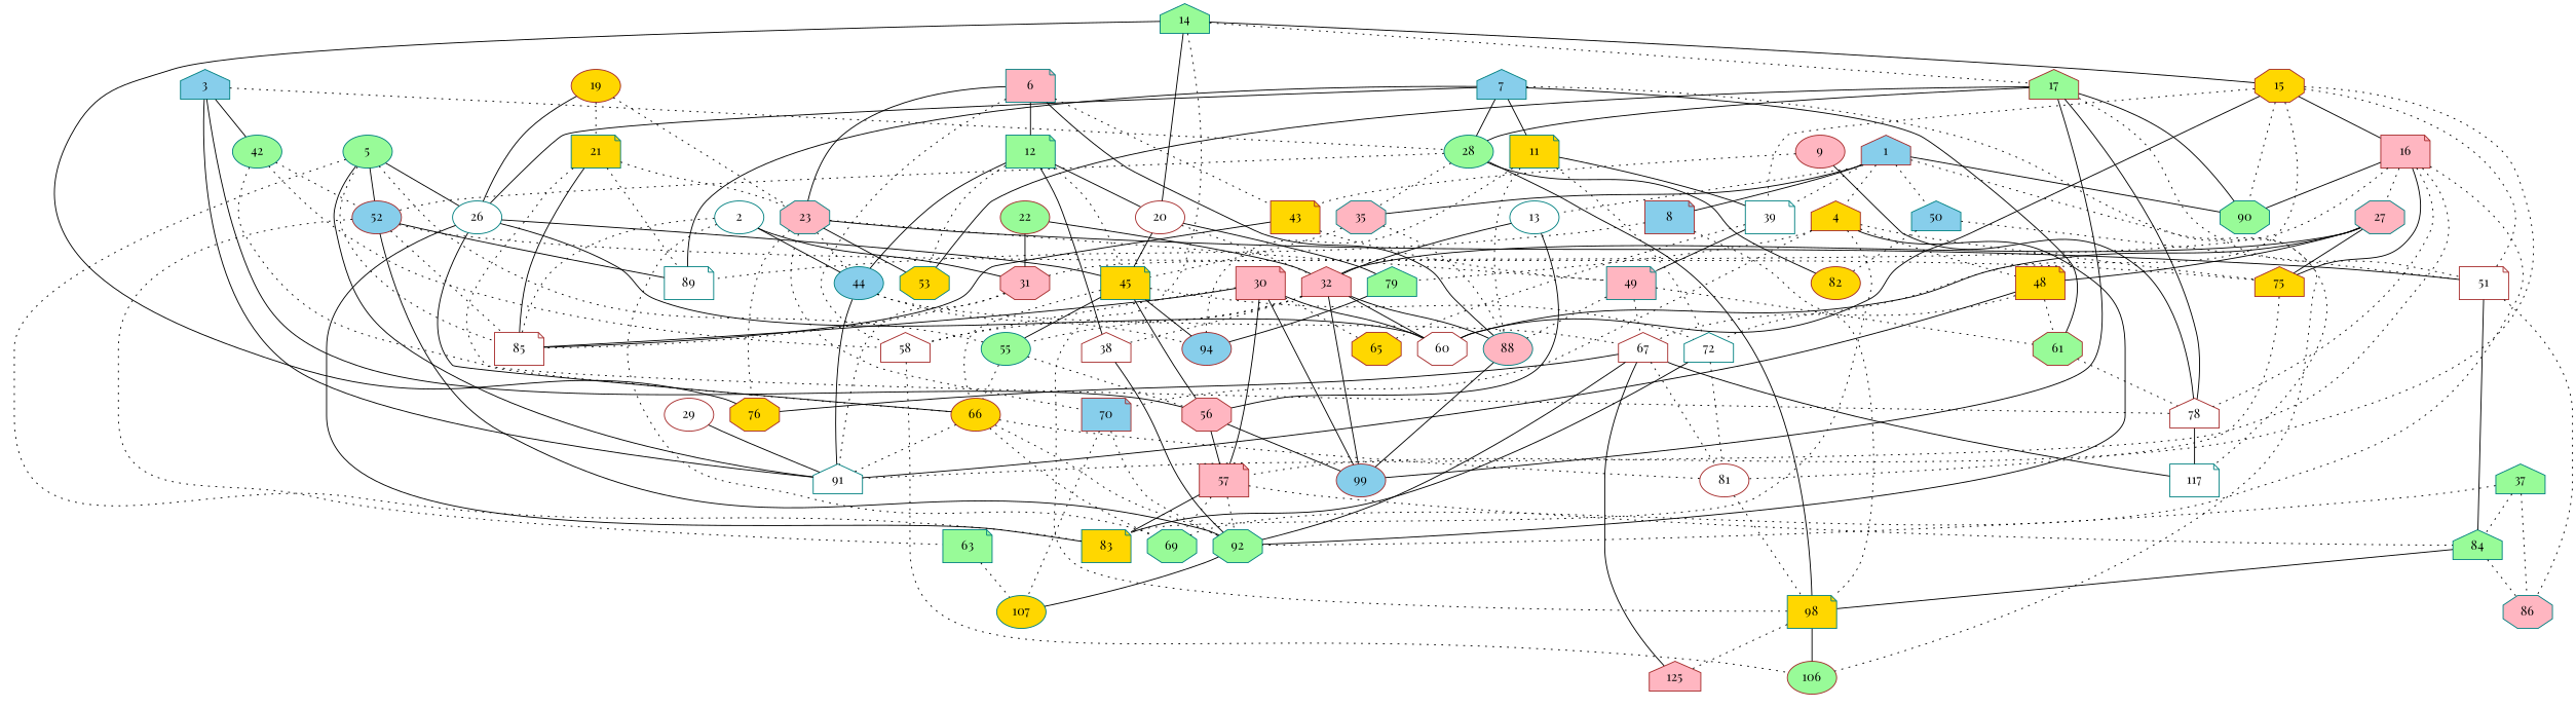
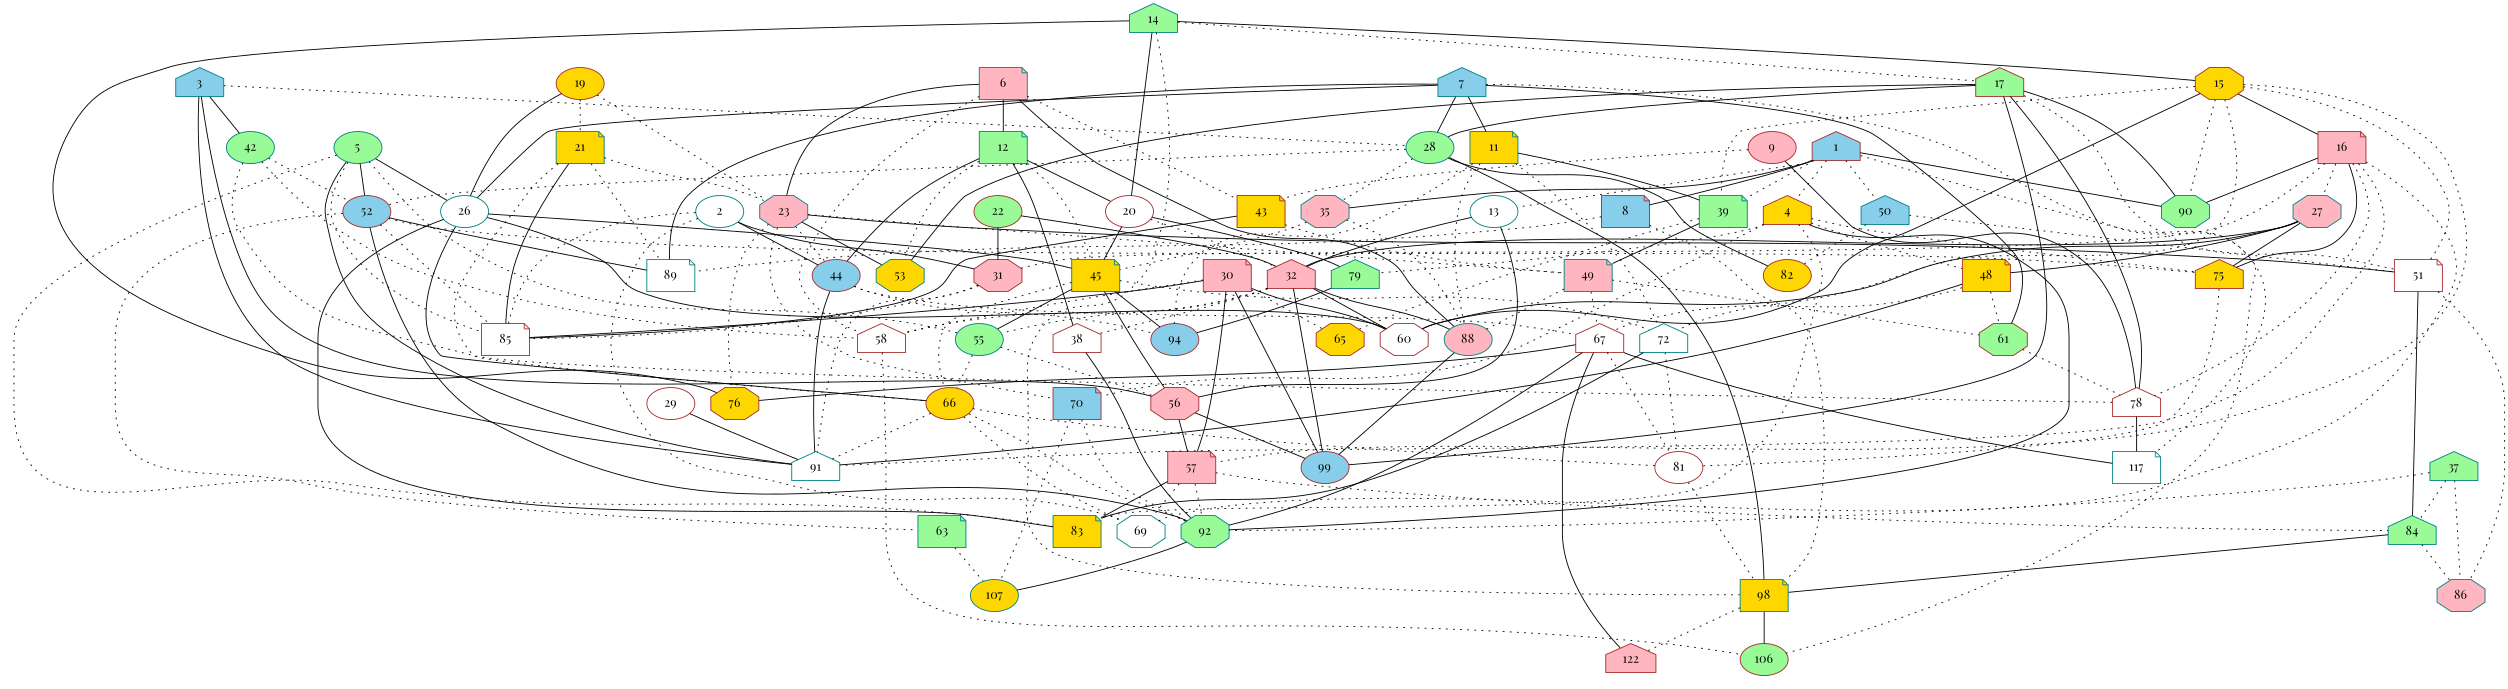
  graph {
    fontname="Playfair Display"
    node [color=brown fillcolor=white fontname="Playfair Display" shape=ellipse style=filled]
    edge [fontname="Playfair Display" style=dotted]
    1 [fillcolor=skyblue shape=house super="+24"]
    4 [fillcolor=gold shape=house super="+96"]
    8 [fillcolor=skyblue shape=note]
    13 [color=teal]
    35 [color=teal fillcolor=lightpink shape=octagon super="+40"]
-   39 [color=teal shape=note super="+111"]
+   39 [color=teal fillcolor=palegreen shape=note super="+111"]
    50 [color=teal fillcolor=skyblue shape=house]
    90 [color=teal fillcolor=palegreen shape=octagon]
    106 [fillcolor=palegreen super="+113"]
    48 [fillcolor=gold shape=note super="+114"]
    70 [fillcolor=skyblue shape=note]
    75 [fillcolor=gold shape=house super="+100"]
    79 [color=teal fillcolor=palegreen shape=house]
    83 [color=teal fillcolor=gold shape=note super="+101"]
    92 [color=teal fillcolor=palegreen shape=octagon super="+109"]
    89 [color=teal shape=note super="+95"]
    98 [color=teal fillcolor=gold shape=note super="+120"]
    56 [fillcolor=lightpink shape=octagon super="+108"]
    32 [fillcolor=lightpink shape=house super="+47"]
    88 [color=teal fillcolor=lightpink super="+126"]
    45 [color=teal fillcolor=gold shape=note super="+103"]
    49 [color=teal fillcolor=lightpink shape=note super="+71"]
    65 [fillcolor=gold shape=octagon]
    51 [shape=note]
    82 [fillcolor=gold]
    31 [fillcolor=lightpink shape=octagon super="+64"]
    85 [shape=note]
    91 [color=teal shape=house super="+119"]
    2 [color=teal]
-   69 [color=teal fillcolor=palegreen shape=octagon]
-   44 [color=teal fillcolor=skyblue super="+54"]
+   69 [color=teal shape=octagon]
+   44 [fillcolor=skyblue super="+54"]
    3 [color=teal fillcolor=skyblue shape=house super="+105"]
    28 [color=teal fillcolor=palegreen super="+41"]
    42 [color=teal fillcolor=palegreen]
    52 [fillcolor=skyblue super="+93"]
    58 [shape=house]
    78 [shape=house super="+104"]
    57 [fillcolor=lightpink shape=note super="+59"]
    99 [fillcolor=skyblue]
    61 [fillcolor=palegreen shape=octagon super="+74"]
    67 [shape=house super="+77"]
    107 [color=teal fillcolor=gold]
    81 [super="+110"]
    94 [fillcolor=skyblue super="+102"]
    5 [color=teal fillcolor=palegreen super="+112"]
    26 [color=teal super="+80"]
    55 [color=teal fillcolor=palegreen super="+97"]
    60 [shape=octagon super="+124"]
    66 [fillcolor=gold super="+121"]
    63 [color=teal fillcolor=palegreen shape=note]
    6 [color=teal fillcolor=lightpink shape=note super="+68"]
    12 [color=teal fillcolor=palegreen shape=note super="+36"]
    23 [color=teal fillcolor=lightpink shape=octagon super="+34"]
    43 [fillcolor=gold shape=note]
    20 [super="+123"]
    38 [shape=house]
    53 [color=teal fillcolor=gold shape=octagon super="+122"]
    76 [fillcolor=gold shape=octagon]
    7 [color=teal fillcolor=skyblue shape=house super="+10"]
    11 [color=teal fillcolor=gold shape=note super="+115"]
    117 [color=teal shape=note]
    72 [color=teal shape=house]
-   125 [fillcolor=lightpink shape=house]
+   125 [fillcolor=lightpink shape=house label=122]
    9 [fillcolor=lightpink]
    14 [color=teal fillcolor=palegreen shape=house super="+73"]
    15 [fillcolor=gold shape=octagon super="+18"]
    17 [fillcolor=palegreen shape=house super="+116"]
    16 [fillcolor=lightpink shape=note super="+25"]
    27 [color=teal fillcolor=lightpink shape=octagon]
    84 [color=teal fillcolor=palegreen shape=house super="+87"]
    86 [color=teal fillcolor=lightpink shape=octagon super="+118"]
    21 [color=teal fillcolor=gold shape=note super="+62"]
    19 [fillcolor=gold]
    22 [fillcolor=palegreen]
    29
    30 [fillcolor=lightpink shape=note super="+33"]
    37 [color=teal fillcolor=palegreen shape=house]
    1 -- 4
    1 -- 8 [style=solid]
    1 -- 13
    1 -- 35 [style=solid]
    1 -- 39
    1 -- 50 [weight=2]
    1 -- 90 [style=solid]
    1 -- 106
    4 -- 48
    4 -- 70
    4 -- 75
    4 -- 79
    4 -- 83
    4 -- 92 [style=solid]
    8 -- 89
    8 -- 98
    13 -- 56 [style=solid]
    13 -- 32 [style=solid]
    35 -- 88
    35 -- 45
    39 -- 49 [style=solid]
    39 -- 65
    50 -- 51
    50 -- 82
    48 -- 91 [style=solid]
    48 -- 61
    48 -- 67
    70 -- 92
    70 -- 107
    75 -- 81
    79 -- 94 [style=solid]
    92 -- 107 [style=solid]
    98 -- 106 [style=solid]
    98 -- 125
    56 -- 57 [style=solid]
    56 -- 99 [style=solid]
    32 -- 88 [style=solid]
    32 -- 58
    32 -- 99 [style=solid]
    32 -- 55
    32 -- 60 [style=solid]
    32 -- 38
    88 -- 99 [style=solid]
    45 -- 56 [style=solid]
    45 -- 94 [style=solid weight=2]
    45 -- 55 [style=solid]
    45 -- 66
    45 -- 72
    49 -- 88
    49 -- 61
    49 -- 67
    51 -- 84 [style=solid]
    51 -- 86
    31 -- 85
    31 -- 91
    2 -- 31 [style=solid]
    2 -- 85
    2 -- 69
    2 -- 44 [style=solid]
    44 -- 91 [style=solid]
    44 -- 67
    44 -- 94
    3 -- 56 [style=solid]
    3 -- 91 [style=solid]
    3 -- 28
    3 -- 42 [style=solid]
    28 -- 35
    28 -- 98 [style=solid]
    28 -- 82 [style=solid]
    28 -- 52
    42 -- 52
    42 -- 58
    42 -- 78
    52 -- 75
    52 -- 92 [style=solid]
    52 -- 89 [style=solid]
    52 -- 85
    52 -- 63
    58 -- 106
    78 -- 117 [style=solid]
    57 -- 83 [style=solid]
    57 -- 92
    57 -- 69 [weight=2]
    57 -- 84
    61 -- 78
    67 -- 92 [style=solid]
    67 -- 81
    67 -- 76 [style=solid]
    67 -- 117 [style=solid]
    67 -- 125 [style=solid]
    81 -- 98
    5 -- 83
    5 -- 85
    5 -- 91 [style=solid]
    5 -- 52 [style=solid]
    5 -- 26 [style=solid]
    5 -- 55
    26 -- 83 [style=solid]
    26 -- 45 [style=solid]
    26 -- 60 [style=solid]
    26 -- 66 [style=solid]
    55 -- 56
    55 -- 66
    66 -- 92
    66 -- 91
    66 -- 69
    66 -- 81
    63 -- 107
    6 -- 88 [style=solid]
    6 -- 58
    6 -- 12 [style=solid]
    6 -- 23 [style=solid]
    6 -- 43
    12 -- 45
    12 -- 44 [style=solid]
    12 -- 20 [style=solid]
    12 -- 38 [style=solid]
    12 -- 53
    23 -- 70
    23 -- 49
    23 -- 51 [style=solid]
    23 -- 44
    23 -- 53 [style=solid weight=2]
    23 -- 76
    43 -- 49
    43 -- 85 [style=solid]
    20 -- 79 [style=solid]
    20 -- 32
    20 -- 45 [style=solid]
    38 -- 92 [style=solid]
    7 -- 89 [style=solid]
    7 -- 28 [style=solid]
    7 -- 61 [style=solid]
    7 -- 26 [style=solid]
    7 -- 11 [style=solid]
    7 -- 117
    11 -- 39 [style=solid]
    11 -- 88
    11 -- 94
    11 -- 72
    72 -- 83 [style=solid]
    72 -- 81
    9 -- 78 [style=solid]
    9 -- 43
    14 -- 98
    14 -- 20 [style=solid weight=2]
    14 -- 76 [style=solid]
    14 -- 15 [style=solid]
    14 -- 17
    15 -- 39
    15 -- 90
    15 -- 51
    15 -- 57
    15 -- 60 [style=solid]
    15 -- 72
    15 -- 16 [style=solid]
    17 -- 90 [style=solid]
    17 -- 51
    17 -- 28 [style=solid]
    17 -- 78 [style=solid]
    17 -- 99 [style=solid]
    17 -- 53 [style=solid]
    16 -- 90 [style=solid]
    16 -- 75 [style=solid]
    16 -- 31
    16 -- 91
    16 -- 69
    16 -- 78
    16 -- 27
    27 -- 48 [style=solid]
    27 -- 75 [style=solid]
    27 -- 32 [style=solid]
    27 -- 60 [style=solid]
    84 -- 98 [style=solid]
    84 -- 86
    21 -- 89
    21 -- 85 [style=solid]
    21 -- 66
    21 -- 23
    19 -- 26 [style=solid]
    19 -- 23
    19 -- 21
    22 -- 32 [style=solid]
    22 -- 31 [style=solid]
    29 -- 91 [style=solid]
    30 -- 65
    30 -- 85 [style=solid]
    30 -- 58
    30 -- 57 [style=solid]
    30 -- 99 [style=solid]
    30 -- 60 [style=solid]
    37 -- 92
    37 -- 84
    37 -- 86 [weight=2]
  }
